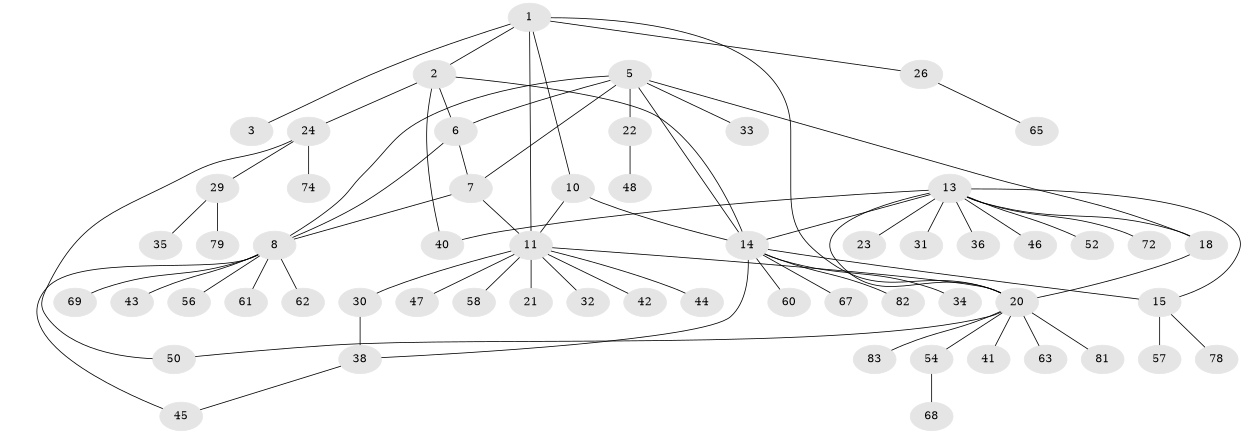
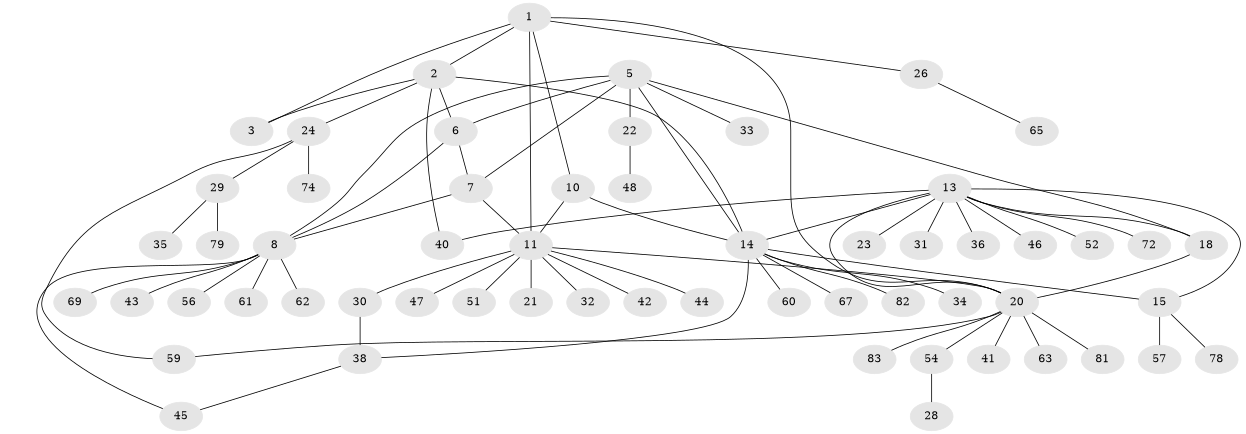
  graph {
    node [color=gray90 style=filled]
    1 [super="+9"]
    2 [super="+4"]
    3
    10
    11 [super="+12"]
    20 [super="+25"]
    26 [super="+27"]
    6
    14 [super="+16"]
    24 [super="+28"]
    40 [super="+55"]
    21
    30 [super="+37"]
    32
    42 [super="+67"]
    44
    47
-   58
+   58 [label=51]
    41
-   50 [super="+73"]
+   50 [super="+73" label=59]
    54 [super="+70"]
    63
    81
    83
    65
    7 [super="+59"]
    8 [super="+53"]
    15 [super="+51"]
    34 [super="+75"]
    38
    60
    n32 [label=67]
    82
    29 [super="+39"]
    74
    5 [super="+71"]
    18 [super="+19"]
    22 [super="+77"]
    33
    43 [super="+49"]
    45 [super="+76"]
    56 [super="+80"]
    61
    62
    69
    48
    13 [super="+17"]
    23
    31
    36
    46 [super="+66"]
    52
    72
    57
    78
-   68
+   68 [label=28]
    35
    79
    1 -- 2 [weight=2]
    1 -- 3
    1 -- 10
    1 -- 11 [weight=2]
    1 -- 20
    1 -- 26
+   2 -- 3 [weight=2]
    2 -- 6
    2 -- 14
    2 -- 24
    2 -- 40
    10 -- 11 [weight=2]
    10 -- 14
    11 -- 20
    11 -- 21
    11 -- 30
    11 -- 32
    11 -- 42
    11 -- 44
    11 -- 47
    11 -- 58
    20 -- 41
    20 -- 50
    20 -- 54
    20 -- 63
    20 -- 81
    20 -- 83
    26 -- 65
    6 -- 7
    6 -- 8
    14 -- 15 [weight=2]
    14 -- 34
    14 -- 38
    14 -- 60
    14 -- n32
    14 -- 82
    24 -- 50
    24 -- 29
    24 -- 74
    30 -- 38
    54 -- 68
    7 -- 11
    7 -- 8
    8 -- 43
    8 -- 45
    8 -- 56
    8 -- 61
    8 -- 62
    8 -- 69
    15 -- 57
    15 -- 78
    38 -- 45
    29 -- 35
    29 -- 79
    5 -- 6
    5 -- 14
    5 -- 7
    5 -- 8
    5 -- 18
    5 -- 22
    5 -- 33
    18 -- 20 [weight=2]
    22 -- 48
    13 -- 20
    13 -- 14 [weight=2]
    13 -- 40
    13 -- 15
    13 -- 18 [weight=2]
    13 -- 23
    13 -- 31
    13 -- 36
    13 -- 46
    13 -- 52
    13 -- 72
  }
